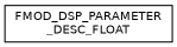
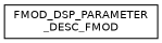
  digraph {
    rankdir=TB
-   n1 [color=black fillcolor=white fontname=Helvetica fontsize=10 height=0.2 label="FMOD_DSP_PARAMETER\l_DESC_FLOAT" shape=record style=filled width=0.4]
+   n1 [color=black fillcolor=white fontname=Helvetica fontsize=10 height=0.2 label="FMOD_DSP_PARAMETER\l_DESC_FMOD" shape=record style=filled width=0.4]
  }
